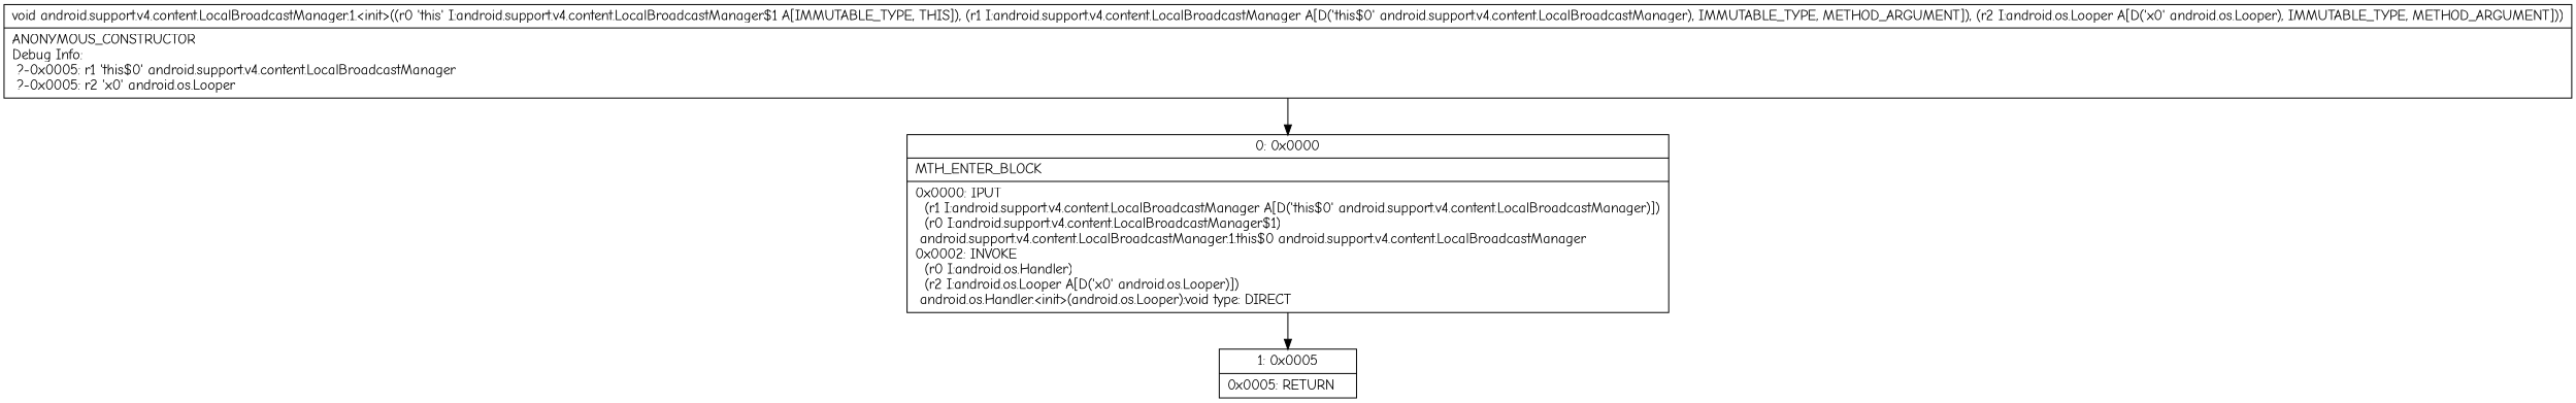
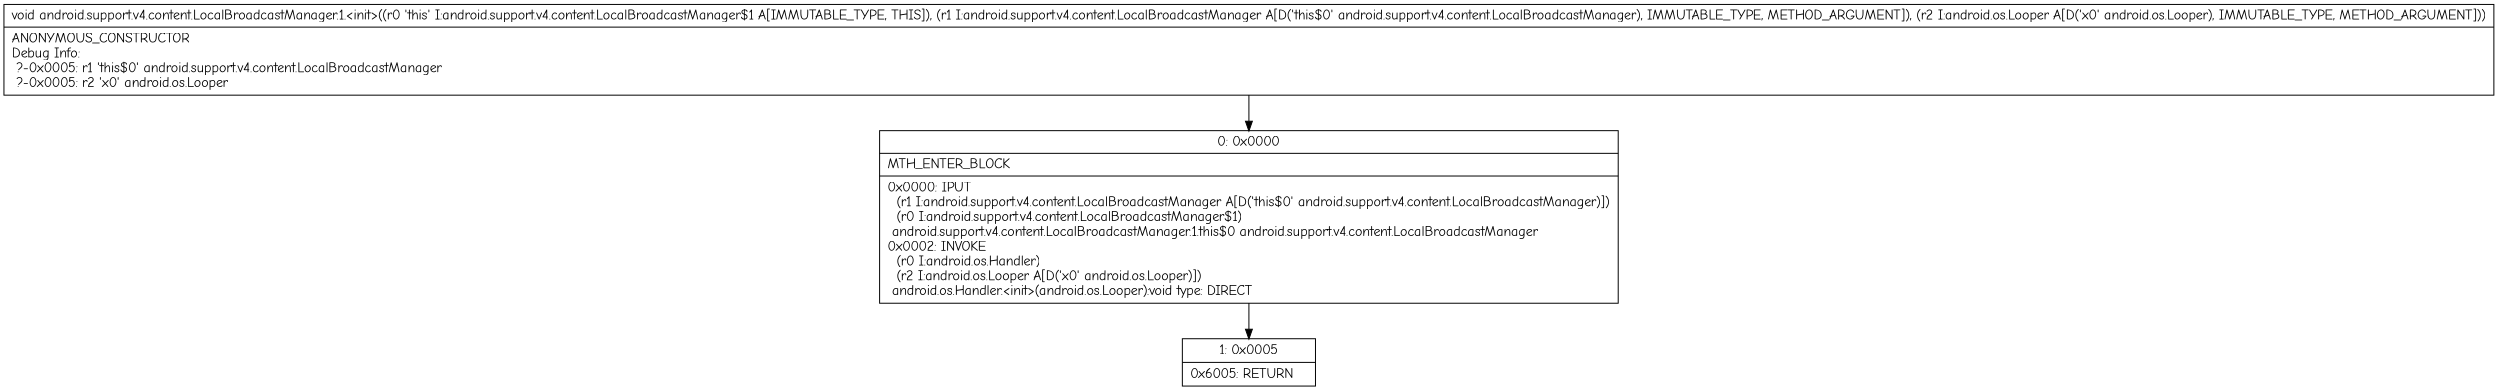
  digraph {
    fontname="Comic Neue"
    node [shape=record fontname="Comic Neue"]
    edge [fontname="Comic Neue"]
    n1 [label="{0\:\ 0x0000|MTH_ENTER_BLOCK\l|0x0000: IPUT  \l  (r1 I:android.support.v4.content.LocalBroadcastManager A[D('this$0' android.support.v4.content.LocalBroadcastManager)])\l  (r0 I:android.support.v4.content.LocalBroadcastManager$1)\l android.support.v4.content.LocalBroadcastManager.1.this$0 android.support.v4.content.LocalBroadcastManager \l0x0002: INVOKE  \l  (r0 I:android.os.Handler)\l  (r2 I:android.os.Looper A[D('x0' android.os.Looper)])\l android.os.Handler.\<init\>(android.os.Looper):void type: DIRECT \l}"]
-   n2 [label="{1\:\ 0x0005|0x0005: RETURN   \l}"]
+   n2 [label="{1\:\ 0x0005|0x6005: RETURN   \l}"]
    n3 [label="{void android.support.v4.content.LocalBroadcastManager.1.\<init\>((r0 'this' I:android.support.v4.content.LocalBroadcastManager$1 A[IMMUTABLE_TYPE, THIS]), (r1 I:android.support.v4.content.LocalBroadcastManager A[D('this$0' android.support.v4.content.LocalBroadcastManager), IMMUTABLE_TYPE, METHOD_ARGUMENT]), (r2 I:android.os.Looper A[D('x0' android.os.Looper), IMMUTABLE_TYPE, METHOD_ARGUMENT]))  | ANONYMOUS_CONSTRUCTOR\lDebug Info:\l  ?\-0x0005: r1 'this$0' android.support.v4.content.LocalBroadcastManager\l  ?\-0x0005: r2 'x0' android.os.Looper\l}"]
    n1 -> n2
    n3 -> n1
  }
